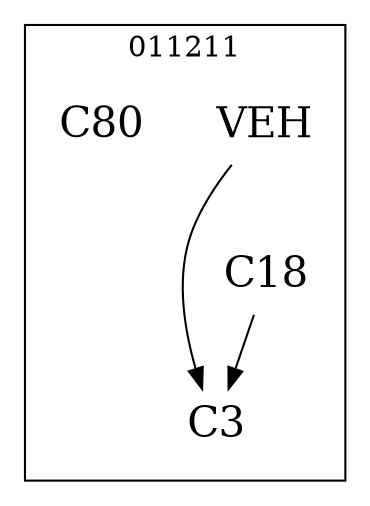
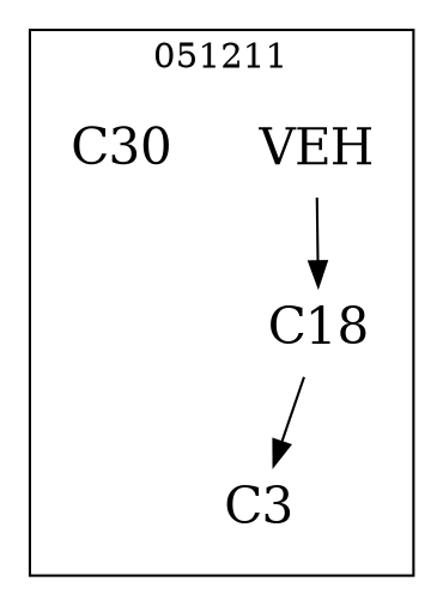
  strict digraph {
    node [fontsize=20 shape=plaintext]
    n1 [label=VEH]
    n2 [label=C3]
    n3 [label=C18]
-   n4 [label=C80]
+   n4 [label=C30]
    subgraph cluster_1 {
-     label=011211
+     label=051211
      labeldoc=t
      n1
      n2
      n3
      n4
    }
-   n1 -> n2
+   n1 -> n3
    n3 -> n2
  }
